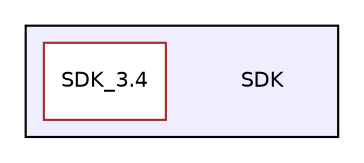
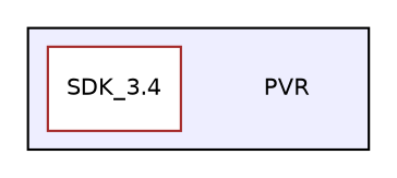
  digraph {
    compound=true
    node [fontname=Helvetica fontsize=10]
-   n1 [label=SDK shape=plaintext color=teal]
+   n1 [label=PVR shape=plaintext color=teal]
    n2 [color=brown fillcolor=white label="SDK_3.4" shape=box style=filled]
    subgraph cluster_1 {
      bgcolor="#eeeeff"
      pencolor=black
      n1
      n2
    }
  }
